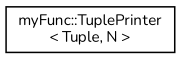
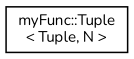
  digraph {
    rankdir=TB
    fontname=Nunito
-   n1 [color=black fillcolor=white fontname=Nunito fontsize=10 height=0.2 label="myFunc::TuplePrinter\l\< Tuple, N \>" shape=record style=filled width=0.4]
+   n1 [color=black fillcolor=white fontname=Nunito fontsize=10 height=0.2 label="myFunc::Tuple\l\< Tuple, N \>" shape=record style=filled width=0.4]
  }
